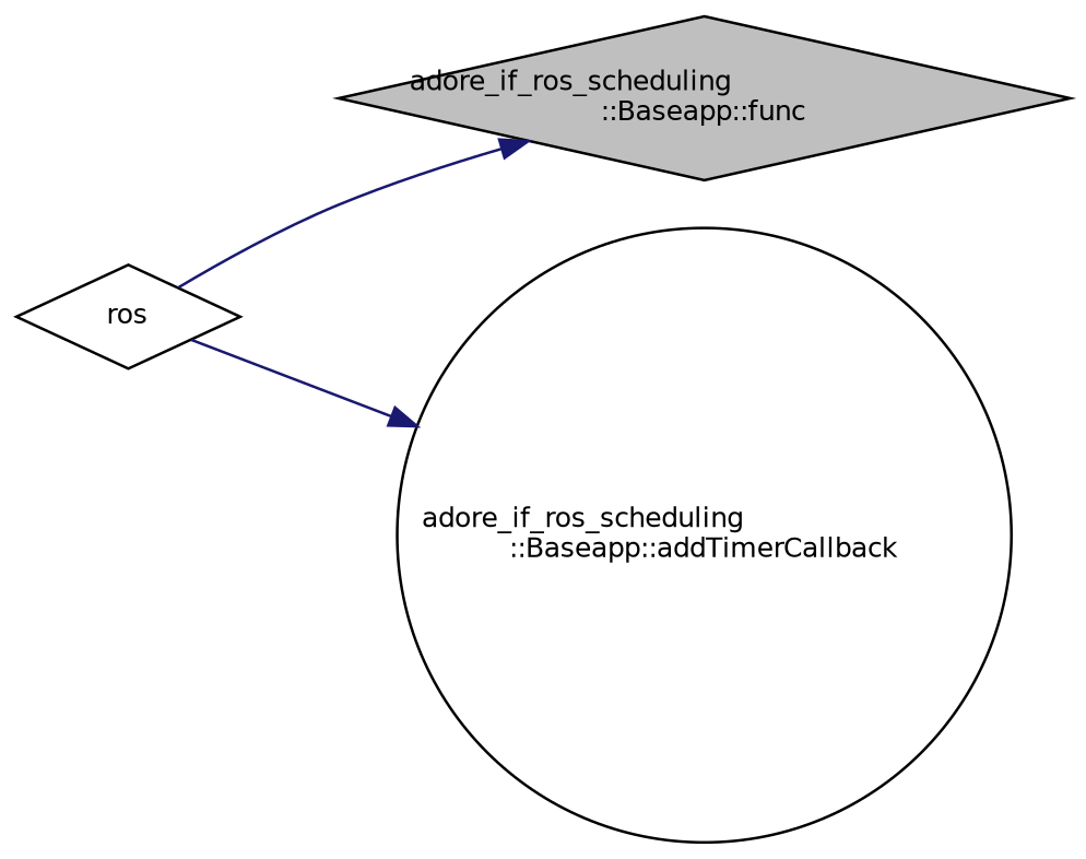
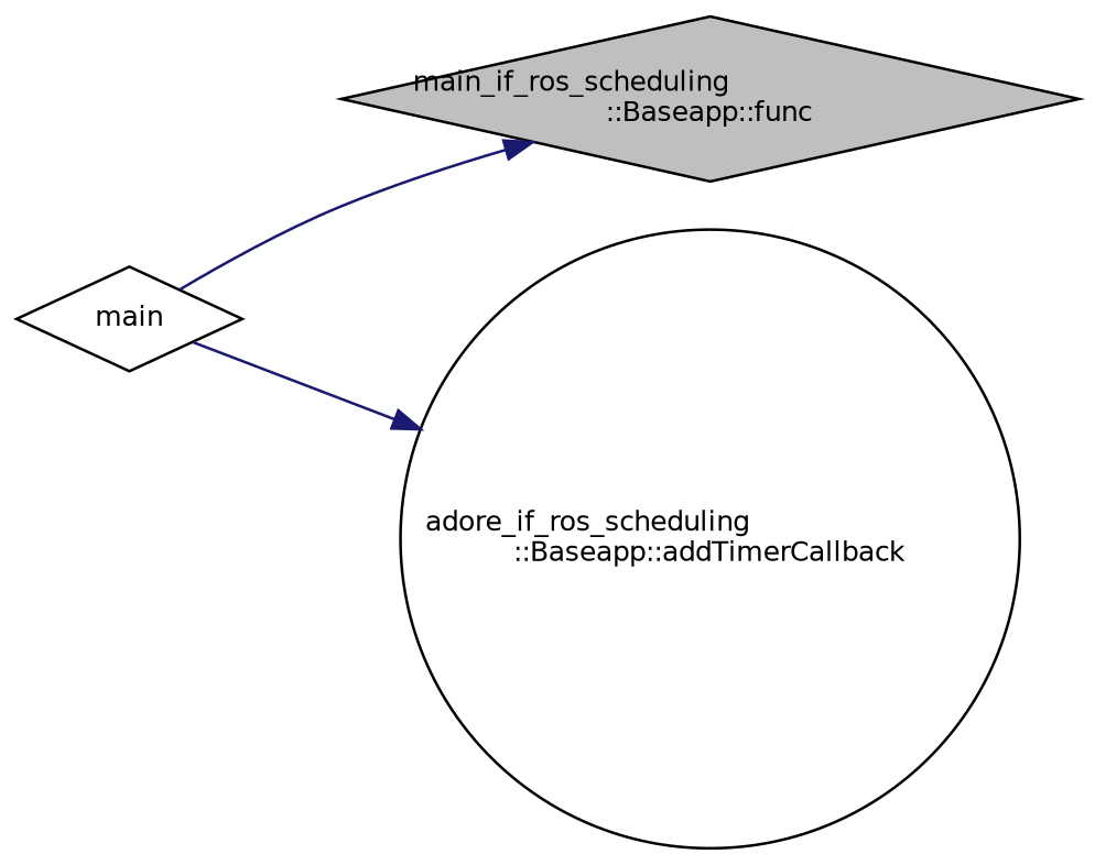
  digraph {
    rankdir=RL
    node [color=black fillcolor=white fontname=Helvetica fontsize=10 shape=diamond style=filled]
    edge [color=midnightblue dir=back fontname=Helvetica fontsize=10 labelfontname=Helvetica labelfontsize=10 style=solid]
-   n1 [fillcolor=grey75 fontcolor=black height=0.2 label="adore_if_ros_scheduling\l::Baseapp::func" width=0.4]
-   n2 [height=0.2 label=ros width=0.4]
+   n1 [fillcolor=grey75 fontcolor=black height=0.2 label="main_if_ros_scheduling\l::Baseapp::func" width=0.4]
+   n2 [height=0.2 label=main width=0.4]
    n3 [height=0.2 label="adore_if_ros_scheduling\l::Baseapp::addTimerCallback" shape=circle width=0.4]
    n1 -> n2
    n3 -> n2
  }
